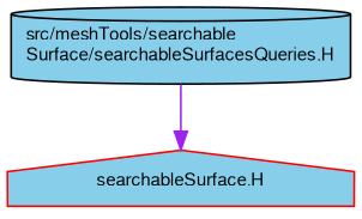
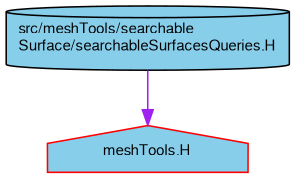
  digraph {
    node [fillcolor=skyblue fontname=FreeSans fontsize=10 style=filled]
    n1 [color=black fontcolor=black height=0.2 label="src/meshTools/searchable\lSurface/searchableSurfacesQueries.H" shape=cylinder width=0.4]
-   n2 [color=red height=0.2 label="searchableSurface.H" shape=house width=0.4]
+   n2 [color=red height=0.2 label="meshTools.H" shape=house width=0.4]
    n1 -> n2 [color=purple fontname=FreeSans fontsize=10 labelfontname=FreeSans labelfontsize=10 style=solid]
  }
